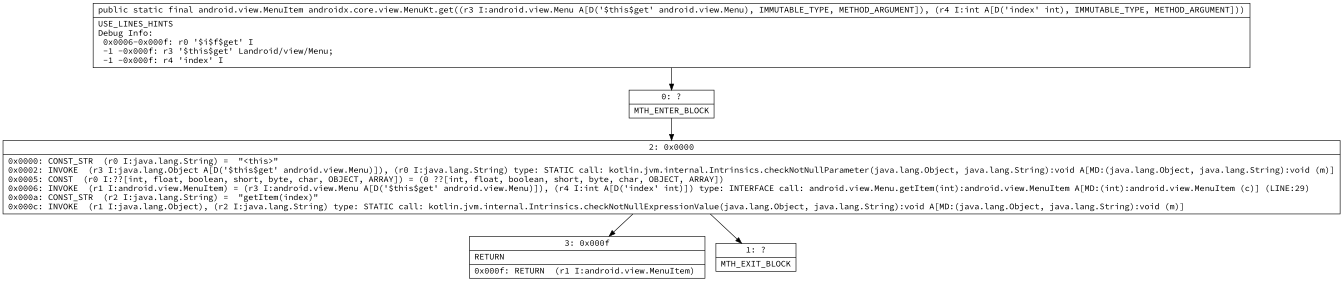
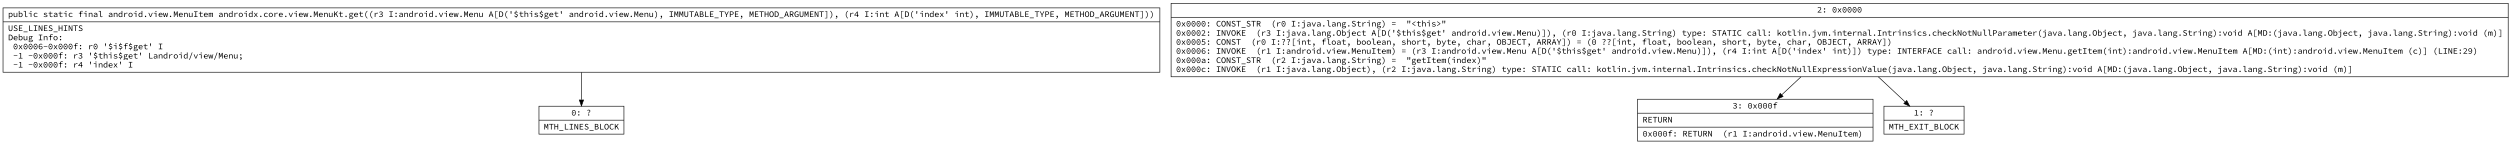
  digraph {
    fontname="Source Code Pro"
    node [fontname="Source Code Pro" shape=record]
    edge [fontname="Source Code Pro"]
-   n1 [label="{0\:\ ?|MTH_ENTER_BLOCK\l}"]
+   n1 [label="{0\:\ ?|MTH_LINES_BLOCK\l}"]
    n2 [label="{2\:\ 0x0000|0x0000: CONST_STR  (r0 I:java.lang.String) =  \"\<this\>\" \l0x0002: INVOKE  (r3 I:java.lang.Object A[D('$this$get' android.view.Menu)]), (r0 I:java.lang.String) type: STATIC call: kotlin.jvm.internal.Intrinsics.checkNotNullParameter(java.lang.Object, java.lang.String):void A[MD:(java.lang.Object, java.lang.String):void (m)]\l0x0005: CONST  (r0 I:??[int, float, boolean, short, byte, char, OBJECT, ARRAY]) = (0 ??[int, float, boolean, short, byte, char, OBJECT, ARRAY]) \l0x0006: INVOKE  (r1 I:android.view.MenuItem) = (r3 I:android.view.Menu A[D('$this$get' android.view.Menu)]), (r4 I:int A[D('index' int)]) type: INTERFACE call: android.view.Menu.getItem(int):android.view.MenuItem A[MD:(int):android.view.MenuItem (c)] (LINE:29)\l0x000a: CONST_STR  (r2 I:java.lang.String) =  \"getItem(index)\" \l0x000c: INVOKE  (r1 I:java.lang.Object), (r2 I:java.lang.String) type: STATIC call: kotlin.jvm.internal.Intrinsics.checkNotNullExpressionValue(java.lang.Object, java.lang.String):void A[MD:(java.lang.Object, java.lang.String):void (m)]\l}"]
    n3 [label="{3\:\ 0x000f|RETURN\l|0x000f: RETURN  (r1 I:android.view.MenuItem) \l}"]
    n4 [label="{1\:\ ?|MTH_EXIT_BLOCK\l}"]
    n5 [label="{public static final android.view.MenuItem androidx.core.view.MenuKt.get((r3 I:android.view.Menu A[D('$this$get' android.view.Menu), IMMUTABLE_TYPE, METHOD_ARGUMENT]), (r4 I:int A[D('index' int), IMMUTABLE_TYPE, METHOD_ARGUMENT]))  | USE_LINES_HINTS\lDebug Info:\l  0x0006\-0x000f: r0 '$i$f$get' I\l  \-1 \-0x000f: r3 '$this$get' Landroid\/view\/Menu;\l  \-1 \-0x000f: r4 'index' I\l}"]
-   n1 -> n2
    n2 -> n3
    n2 -> n4
    n5 -> n1
  }
